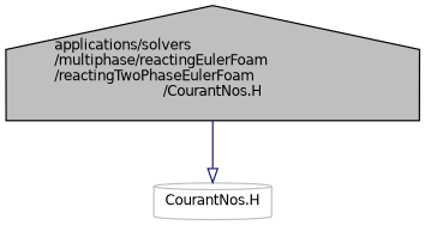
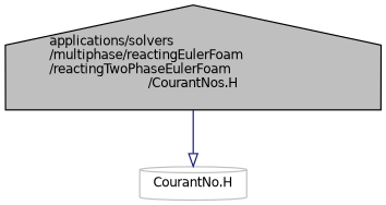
  digraph {
    node [fontname=Helvetica fontsize=10]
    n1 [color=black fillcolor=grey75 fontcolor=black height=0.2 label="applications/solvers\l/multiphase/reactingEulerFoam\l/reactingTwoPhaseEulerFoam\l/CourantNos.H" shape=house style=filled width=0.4]
-   n2 [color=grey75 height=0.2 label="CourantNos.H" shape=cylinder width=0.4]
+   n2 [color=grey75 height=0.2 label="CourantNo.H" shape=cylinder width=0.4]
    n1 -> n2 [color=midnightblue fontname=Helvetica fontsize=10 labelfontname=Helvetica labelfontsize=10 style=solid arrowhead=onormal]
  }
